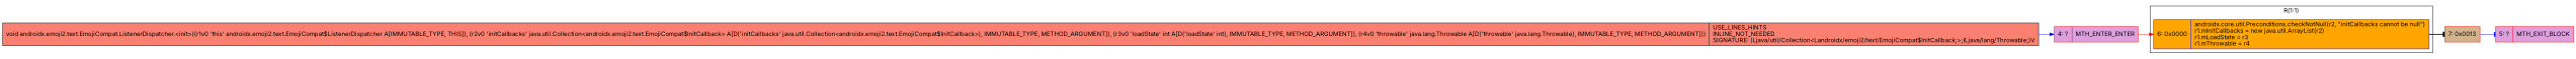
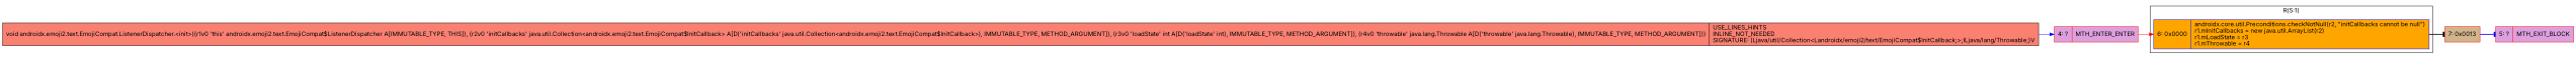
  digraph {
    fontname=Inter
    rankdir=LR
    node [color=red fillcolor=plum fontname=Inter shape=record style=filled]
    edge [arrowhead=tee color=blue fontname=Inter style=bold]
    n1 [color=blue fillcolor=orange label="{6\:\ 0x0000|androidx.core.util.Preconditions.checkNotNull(r2, \"initCallbacks cannot be null\")\lr1.mInitCallbacks = new java.util.ArrayList(r2)\lr1.mLoadState = r3\lr1.mThrowable = r4\l}"]
    n2 [fillcolor=tan label="{7\:\ 0x0013}"]
    n3 [label="{5\:\ ?|MTH_EXIT_BLOCK\l}"]
    n4 [label="{4\:\ ?|MTH_ENTER_ENTER\l}"]
    n5 [fillcolor=salmon label="{void androidx.emoji2.text.EmojiCompat.ListenerDispatcher.\<init\>((r1v0 'this' androidx.emoji2.text.EmojiCompat$ListenerDispatcher A[IMMUTABLE_TYPE, THIS]), (r2v0 'initCallbacks' java.util.Collection\<androidx.emoji2.text.EmojiCompat$InitCallback\> A[D('initCallbacks' java.util.Collection\<androidx.emoji2.text.EmojiCompat$InitCallback\>), IMMUTABLE_TYPE, METHOD_ARGUMENT]), (r3v0 'loadState' int A[D('loadState' int), IMMUTABLE_TYPE, METHOD_ARGUMENT]), (r4v0 'throwable' java.lang.Throwable A[D('throwable' java.lang.Throwable), IMMUTABLE_TYPE, METHOD_ARGUMENT]))  | USE_LINES_HINTS\lINLINE_NOT_NEEDED\lSIGNATURE: (Ljava\/util\/Collection\<Landroidx\/emoji2\/text\/EmojiCompat$InitCallback;\>;ILjava\/lang\/Throwable;)V\l}" color=""]
    subgraph cluster_1 {
-     label="R(1:1)"
+     label="R(5:1)"
      n1
    }
    n1 -> n2 [color=black]
-   n2 -> n3 [style=solid]
+   n2 -> n3
    n4 -> n1 [arrowhead=normal color=red style=solid]
    n5 -> n4 [arrowhead=normal style=solid]
  }
